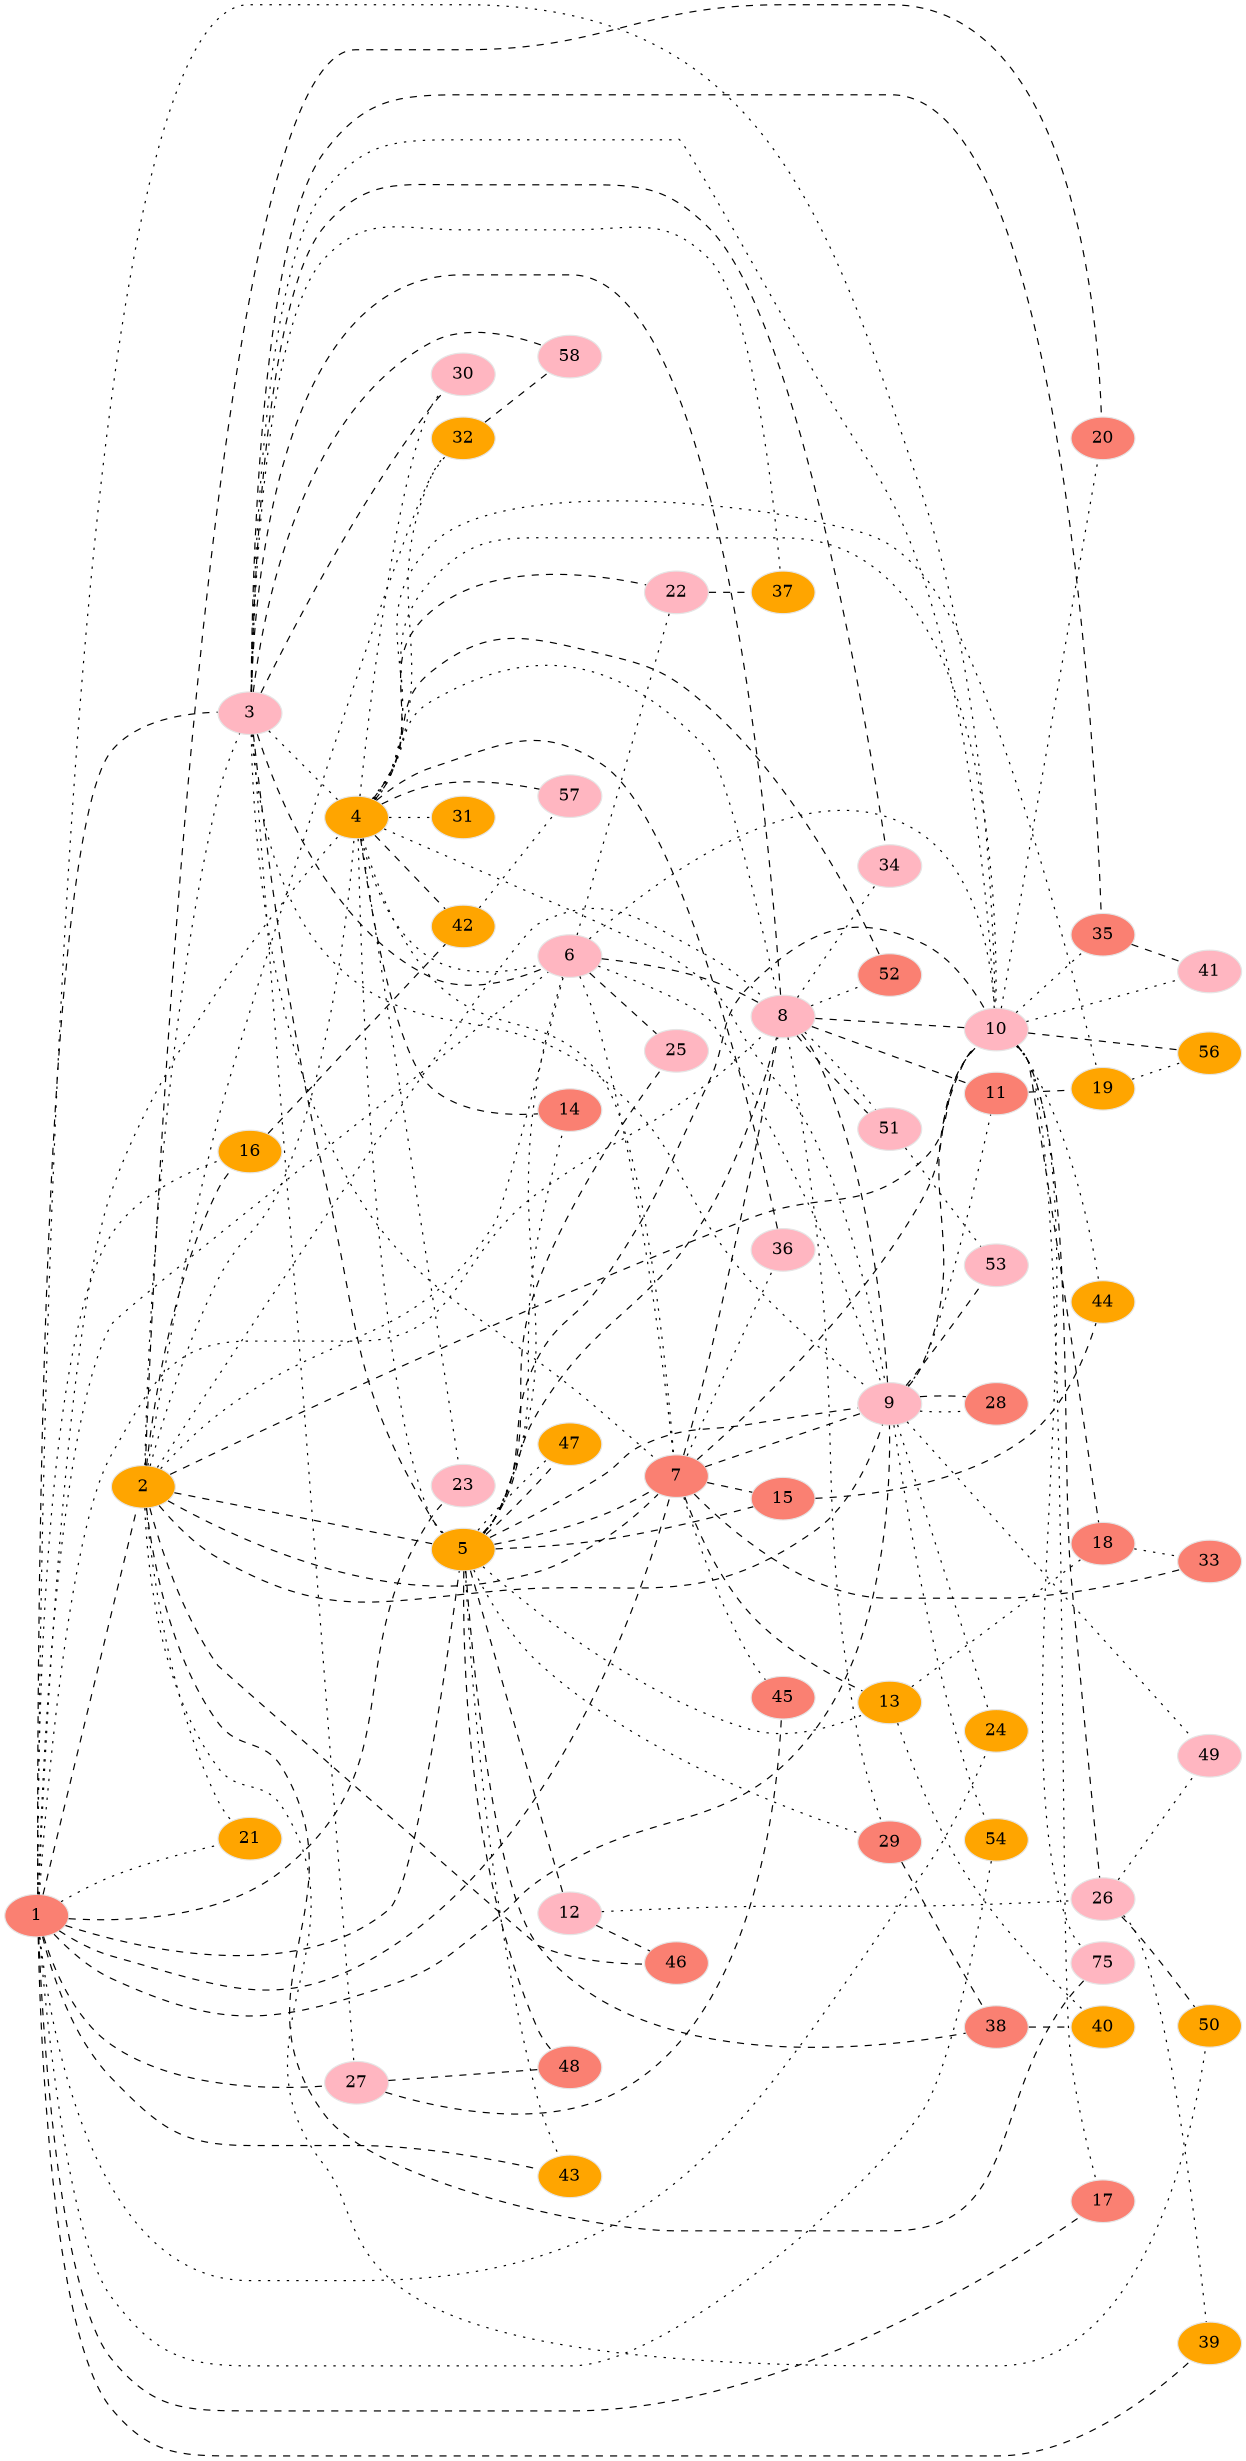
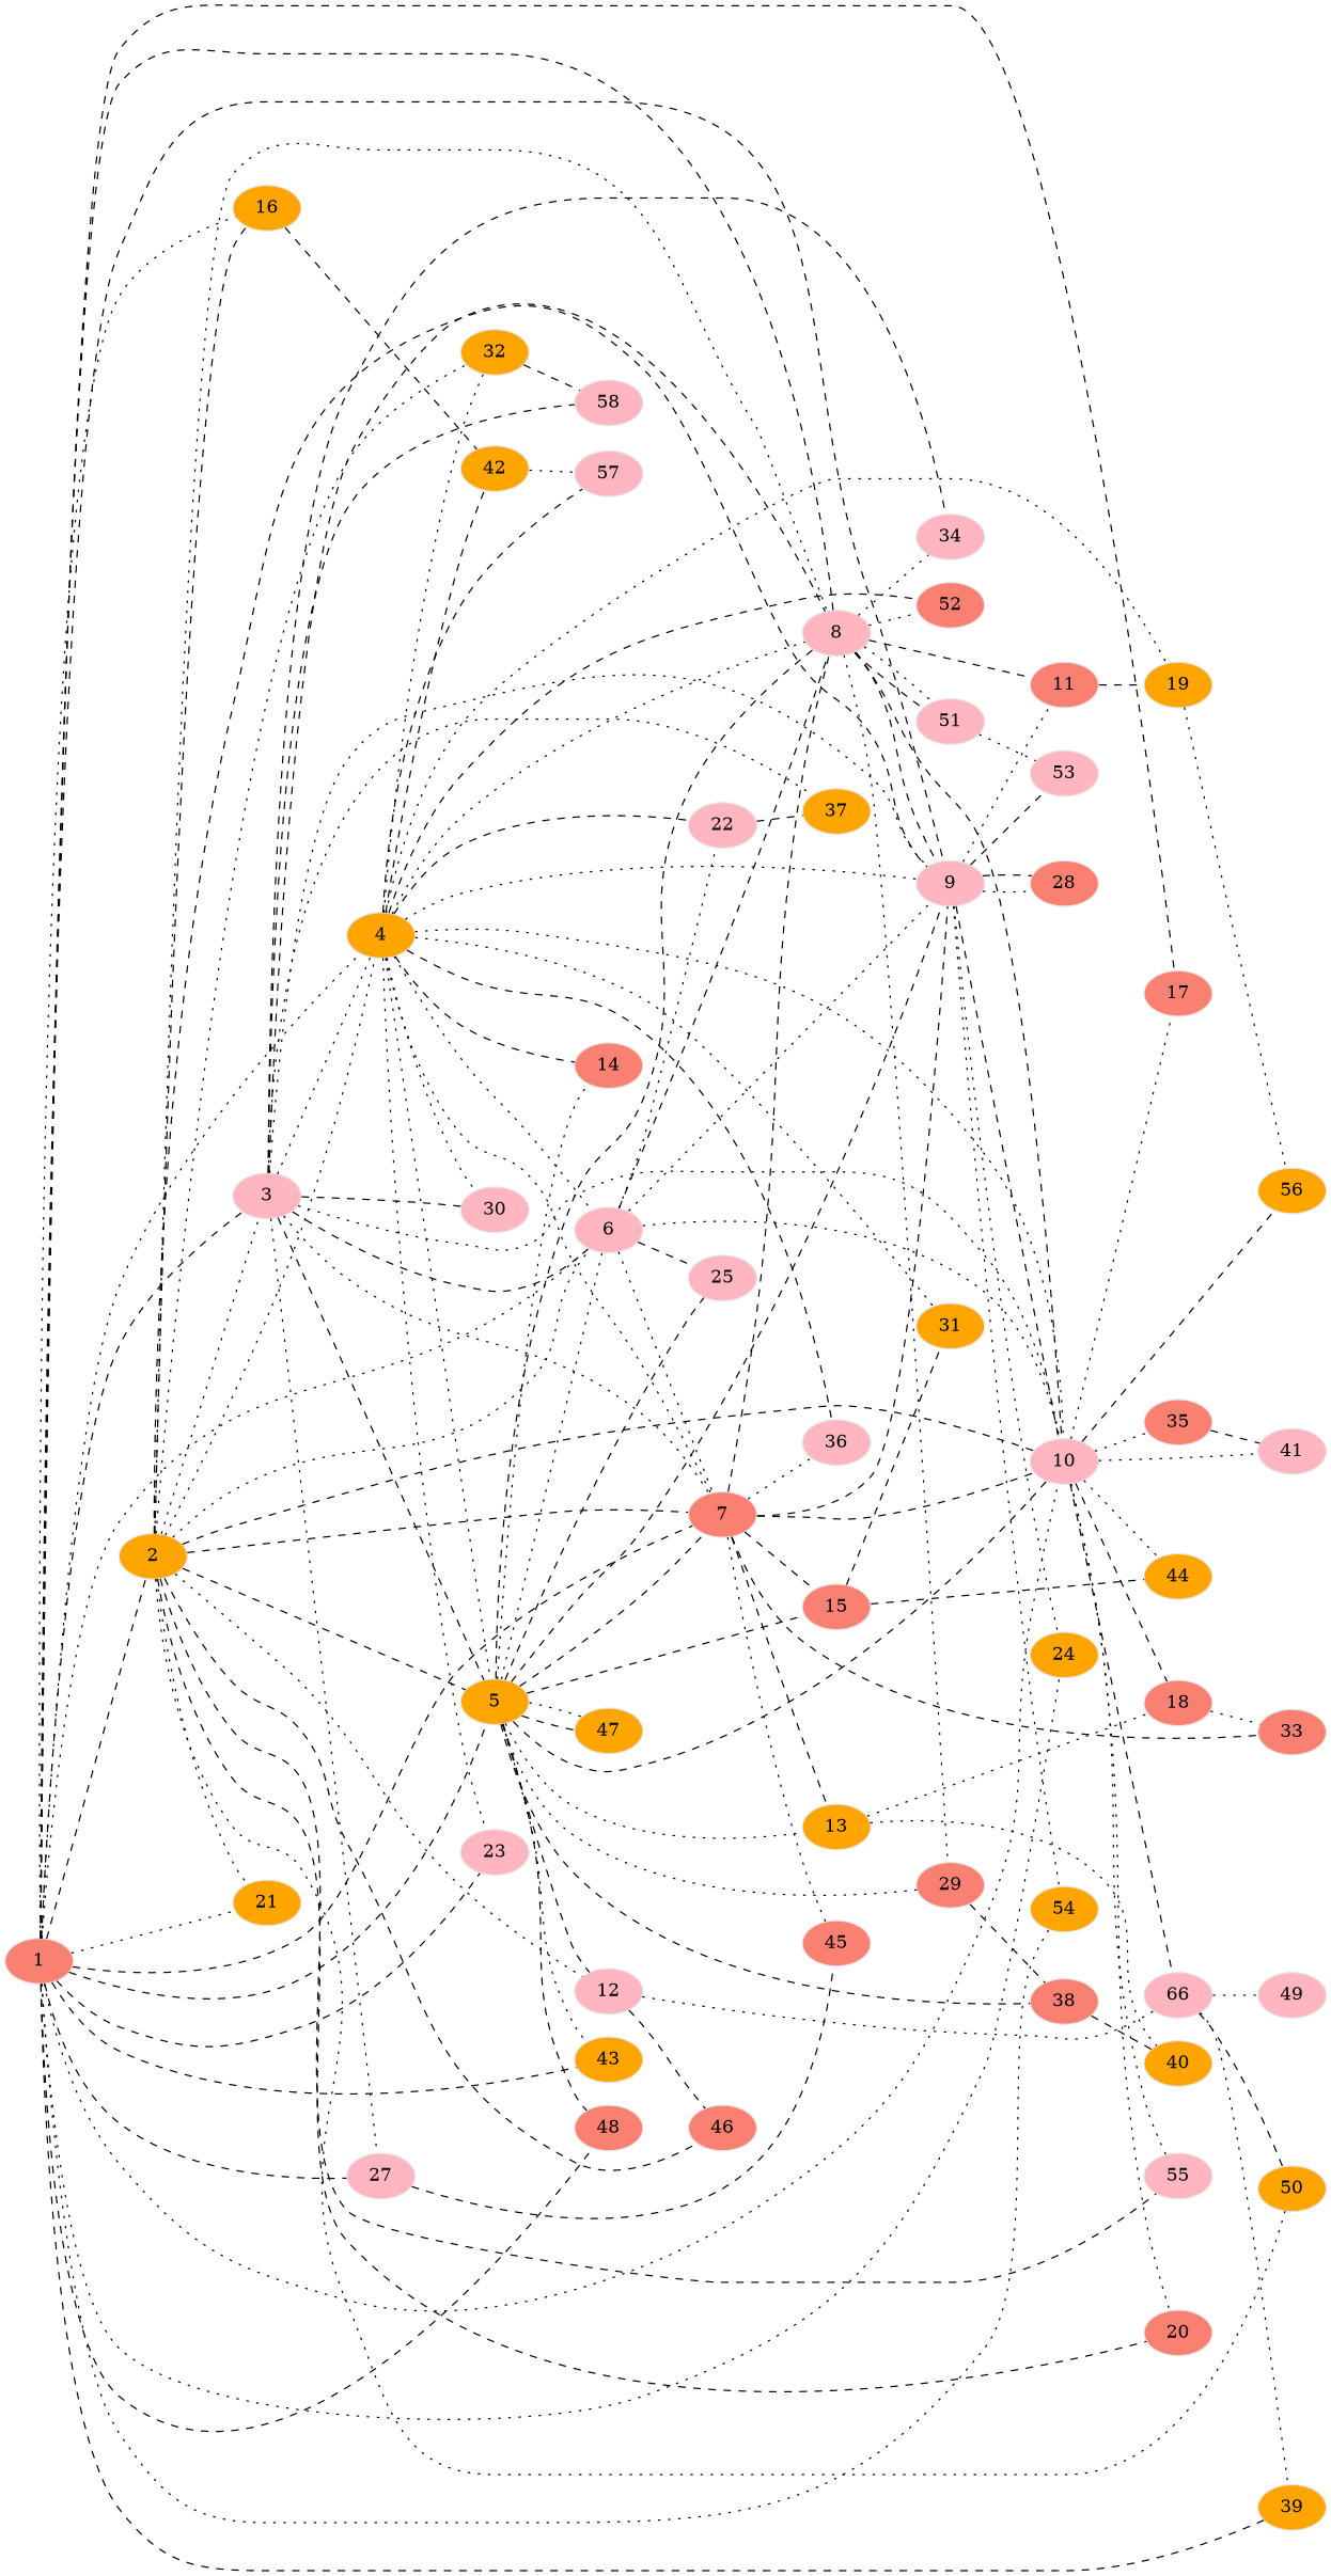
  graph {
    rankdir=LR
    node [color=gray90 fillcolor=lightpink style=filled]
    edge [style=dashed]
    1 [fillcolor=salmon]
    2 [fillcolor=orange]
    3
    4 [fillcolor=orange]
    5 [fillcolor=orange]
    6
    7 [fillcolor=salmon]
    8
    9
    10
    16 [fillcolor=orange]
    17 [fillcolor=salmon]
    21 [fillcolor=orange]
    23
    24 [fillcolor=orange]
    27
    39 [fillcolor=orange]
    43 [fillcolor=orange]
    48 [fillcolor=salmon]
    54 [fillcolor=orange]
    12
    20 [fillcolor=salmon]
    32 [fillcolor=orange]
    46 [fillcolor=salmon]
    50 [fillcolor=orange]
-   55 [label=75]
+   55
    30
    34
    35 [fillcolor=salmon]
    37 [fillcolor=orange]
    58
    14 [fillcolor=salmon]
    19 [fillcolor=orange]
    22
    31 [fillcolor=orange]
    36
    42 [fillcolor=orange]
    52 [fillcolor=salmon]
    57
    13 [fillcolor=orange]
    15 [fillcolor=salmon]
    25
    29 [fillcolor=salmon]
    38 [fillcolor=salmon]
    47 [fillcolor=orange]
    33 [fillcolor=salmon]
    45 [fillcolor=salmon]
    11 [fillcolor=salmon]
    51
    28 [fillcolor=salmon]
    49
    53
    18 [fillcolor=salmon]
-   26
+   26 [label=66]
    41
    44 [fillcolor=orange]
    56 [fillcolor=orange]
    40 [fillcolor=orange]
    1 -- 2
    1 -- 3
    1 -- 4 [style=dotted]
    1 -- 5
    1 -- 6 [style=dotted]
    1 -- 7
-   1 -- 8 [style=dotted]
+   1 -- 8
    1 -- 9
    1 -- 10 [style=dotted]
    1 -- 16 [style=dotted]
    1 -- 17
    1 -- 21 [style=dotted]
    1 -- 23
    1 -- 24 [style=dotted]
    1 -- 27
    1 -- 39
    1 -- 43
-   27 -- 48
+   1 -- 48
    1 -- 54 [style=dotted]
    2 -- 3 [style=dotted]
    2 -- 4 [style=dotted]
    2 -- 5
    2 -- 6 [style=dotted]
    2 -- 7
    2 -- 8 [style=dotted]
    2 -- 9
    2 -- 10
    2 -- 16
    2 -- 21 [style=dotted]
+   2 -- 12 [style=dotted]
    2 -- 20
    2 -- 32 [style=dotted]
    2 -- 46
    2 -- 50 [style=dotted]
    2 -- 55
    3 -- 4 [style=dotted]
    3 -- 5
    3 -- 6
    3 -- 7 [style=dotted]
    3 -- 8
    3 -- 9 [style=dotted]
    3 -- 10 [style=dotted]
    3 -- 27 [style=dotted]
    3 -- 30
    3 -- 34
-   3 -- 35
    3 -- 37 [style=dotted]
    3 -- 58
    4 -- 5 [style=dotted]
    4 -- 6 [style=dotted]
    4 -- 7 [style=dotted]
    4 -- 8 [style=dotted]
    4 -- 9 [style=dotted]
    4 -- 10 [style=dotted]
    4 -- 23 [style=dotted]
    4 -- 32 [style=dotted]
    4 -- 30 [style=dotted]
    4 -- 14
    4 -- 19 [style=dotted]
    4 -- 22
    4 -- 31 [style=dotted]
    4 -- 36
    4 -- 42
    4 -- 52
    4 -- 57
    5 -- 6 [style=dotted]
    5 -- 7
    5 -- 8
    5 -- 9
    5 -- 10
    5 -- 43 [style=dotted]
    5 -- 48
    5 -- 12
    5 -- 14 [style=dotted]
    5 -- 13 [style=dotted]
    5 -- 15
    5 -- 25
    5 -- 29 [style=dotted]
    5 -- 38
    5 -- 47
    5 -- 47 [style=dotted]
    6 -- 7 [style=dotted]
    6 -- 8
    6 -- 9 [style=dotted]
    6 -- 10 [style=dotted]
    6 -- 22 [style=dotted]
    6 -- 25
    7 -- 8
    7 -- 9
    7 -- 10
    7 -- 36 [style=dotted]
    7 -- 13
    7 -- 15
    7 -- 33
    7 -- 45 [style=dotted]
    8 -- 9
    8 -- 10
    8 -- 34 [style=dotted]
    8 -- 52 [style=dotted]
    8 -- 29 [style=dotted]
    8 -- 11
    8 -- 51
    8 -- 51 [style=dotted]
    9 -- 10
    9 -- 24 [style=dotted]
    9 -- 54 [style=dotted]
    9 -- 11 [style=dotted]
    9 -- 28 [style=dotted]
    9 -- 28
-   9 -- 49 [style=dotted]
    9 -- 53
    10 -- 17 [style=dotted]
    10 -- 20 [style=dotted]
    10 -- 55 [style=dotted]
    10 -- 35 [style=dotted]
    10 -- 18
    10 -- 26
    10 -- 41 [style=dotted]
    10 -- 44 [style=dotted]
    10 -- 56
    16 -- 42
    27 -- 45
    12 -- 46
    12 -- 26 [style=dotted]
    32 -- 58
    35 -- 41
    19 -- 56 [style=dotted]
    22 -- 37
    42 -- 57 [style=dotted]
    13 -- 18 [style=dotted]
    13 -- 40 [style=dotted]
+   15 -- 31
    15 -- 44
    29 -- 38
    38 -- 40
    11 -- 19
    51 -- 53 [style=dotted]
    18 -- 33 [style=dotted]
    26 -- 39 [style=dotted]
    26 -- 50
    26 -- 49 [style=dotted]
  }
